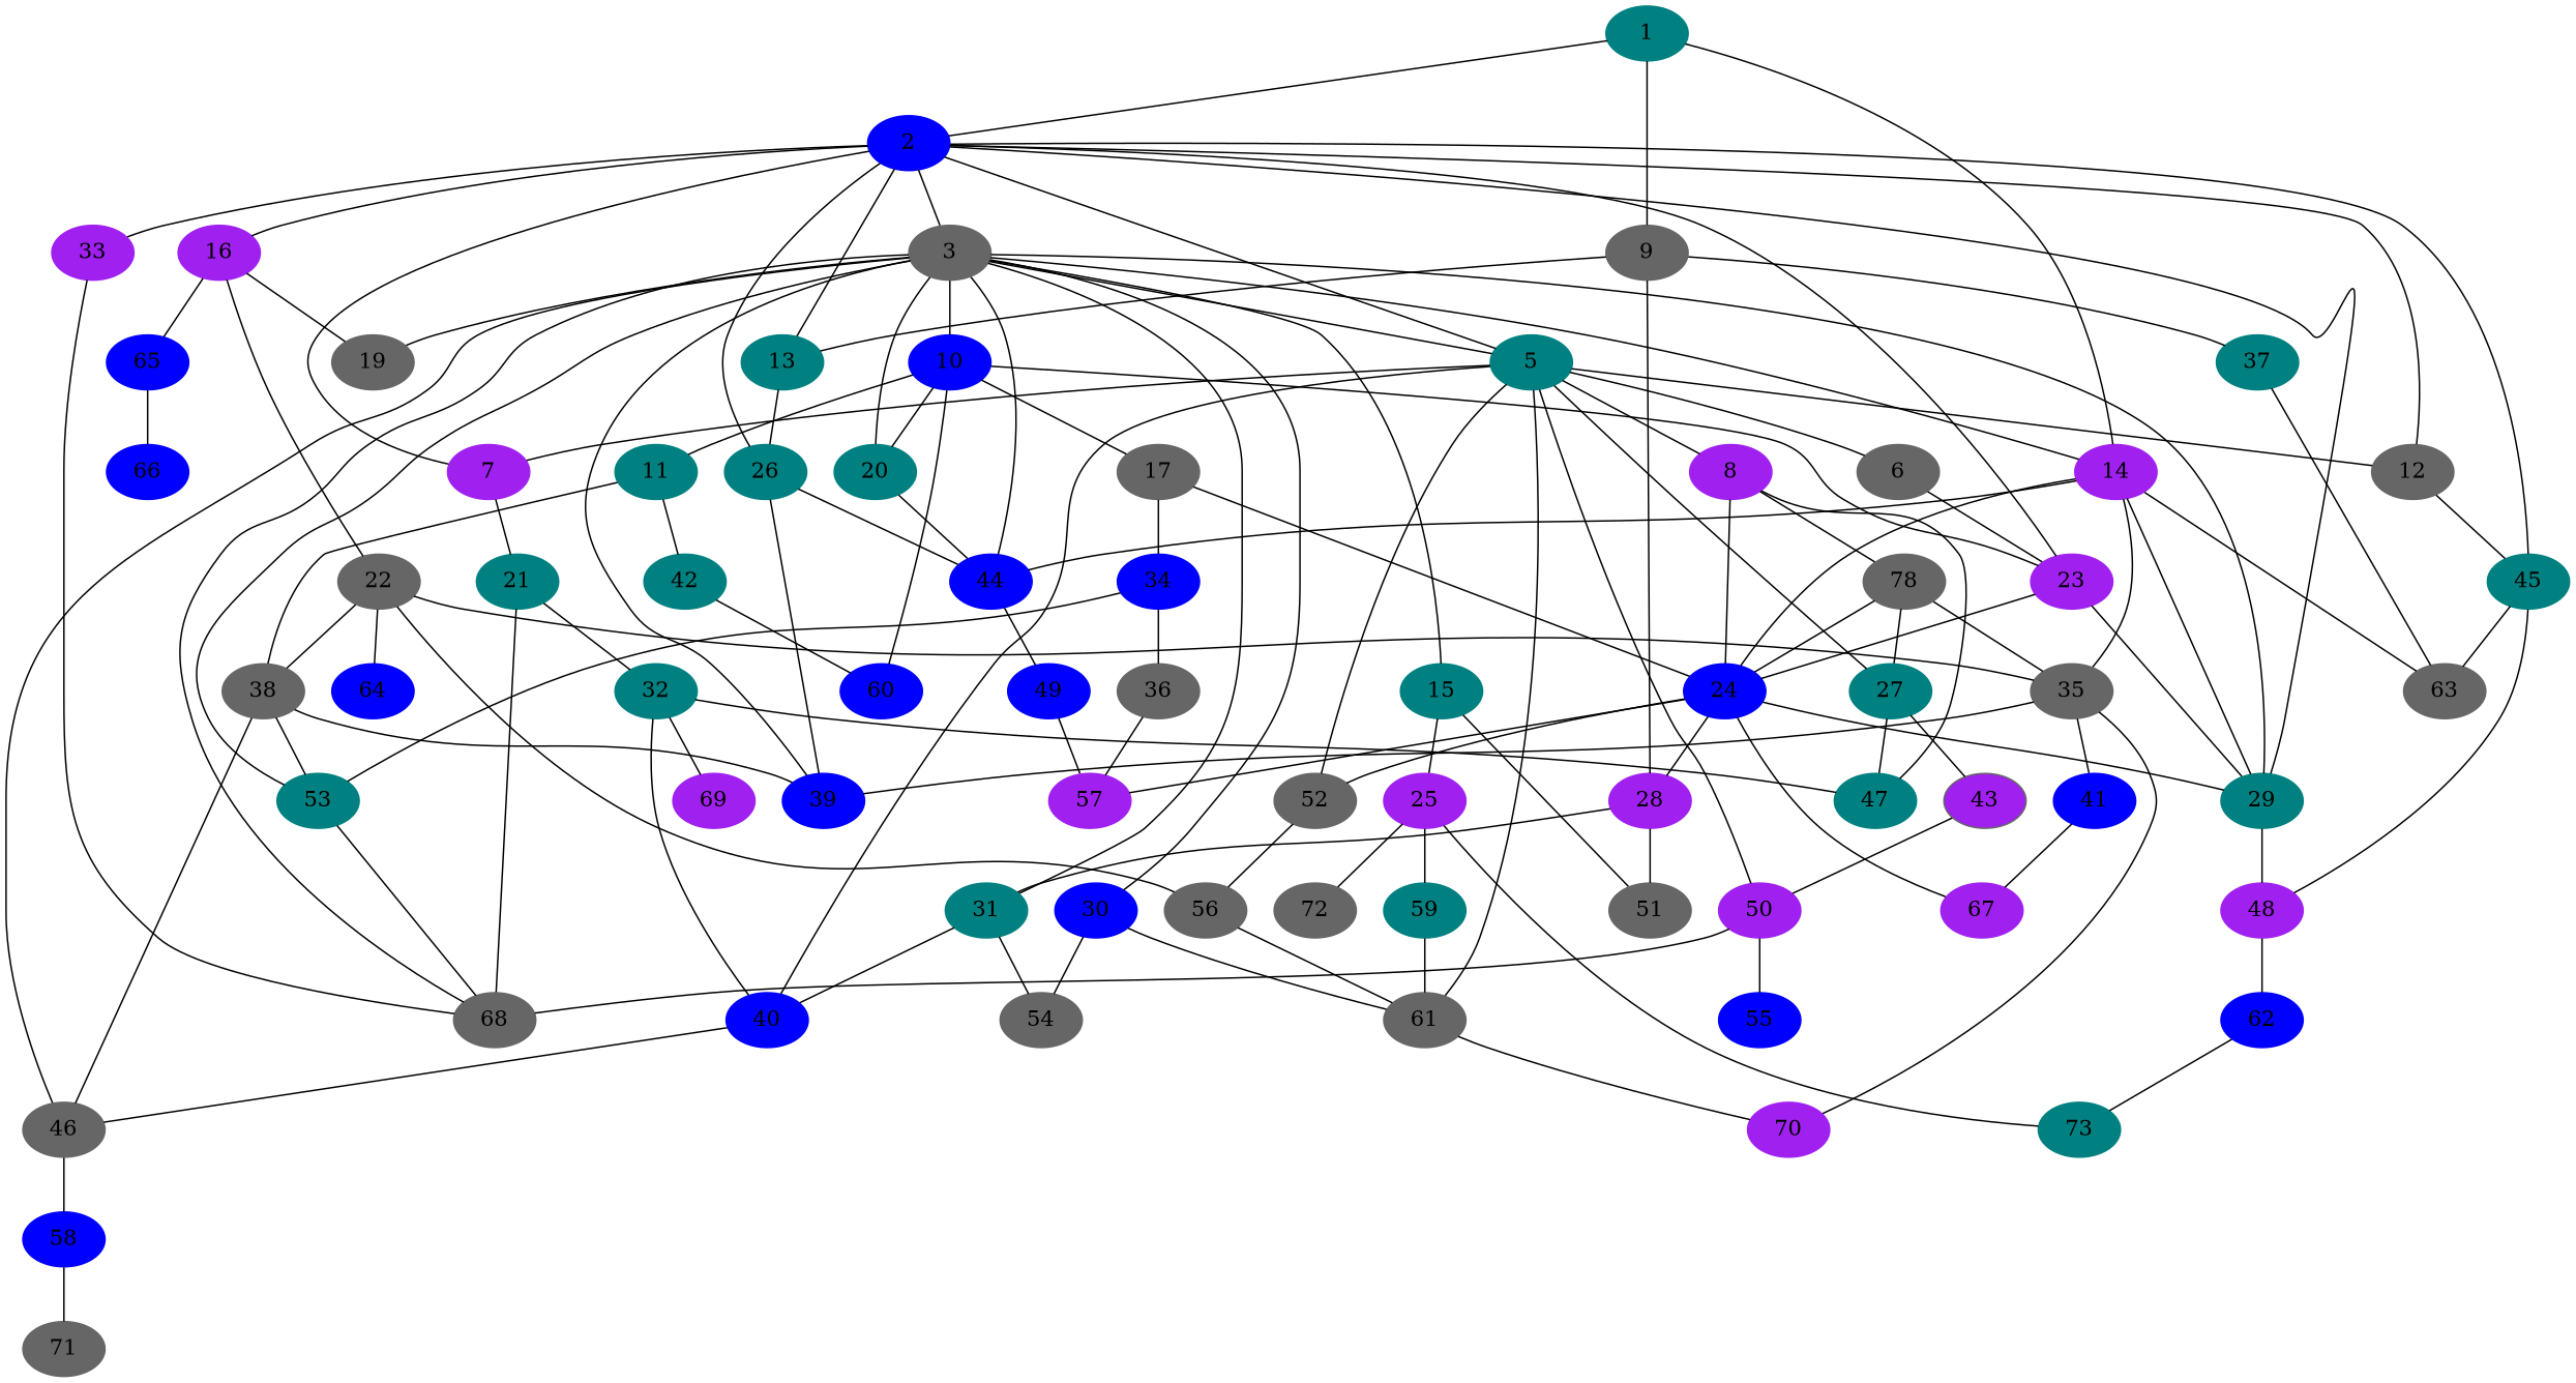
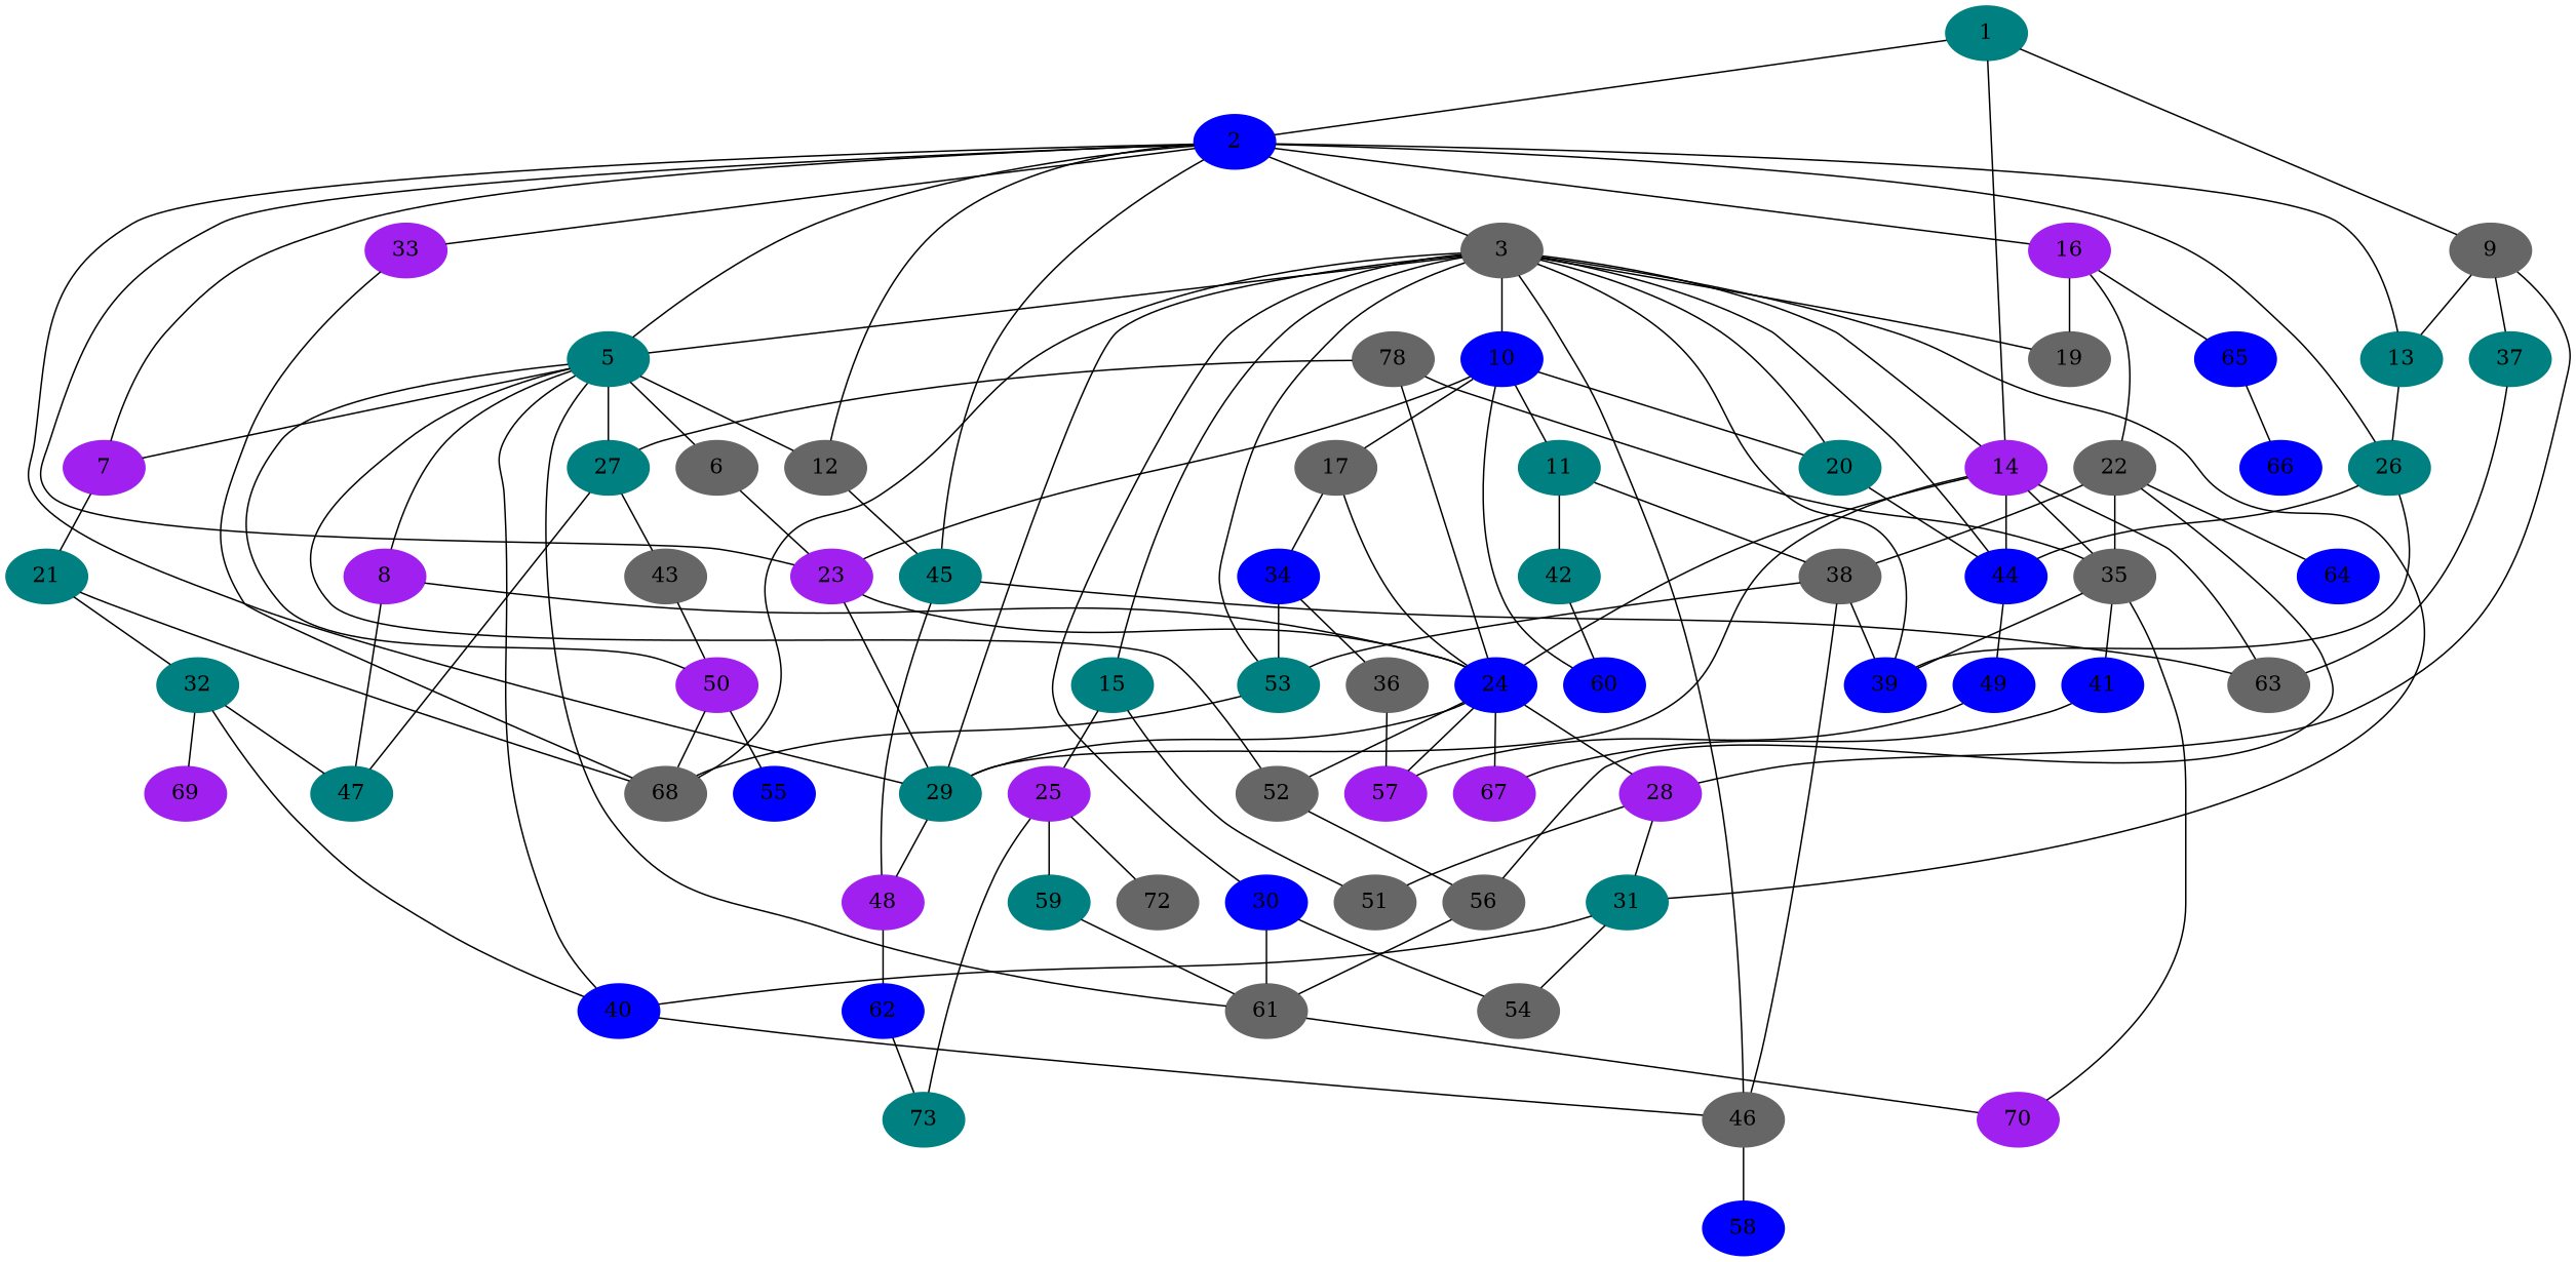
  graph {
    node [color=gray40 style=filled]
    edge [weight=1.0]
    1 [color=teal]
    2 [color=blue]
    9
    14 [color=purple]
    3
    5 [color=teal]
    7 [color=purple]
    12
    13 [color=teal]
    16 [color=purple]
    23 [color=purple]
    26 [color=teal]
    29 [color=teal]
    33 [color=purple]
    45 [color=teal]
    28 [color=purple]
    37 [color=teal]
    44 [color=blue]
    24 [color=blue]
    35
    63
    10 [color=blue]
    15 [color=teal]
    19
    20 [color=teal]
    30 [color=blue]
    31 [color=teal]
    39 [color=blue]
    46
    53 [color=teal]
    68
    61
    6
    8 [color=purple]
    27 [color=teal]
    40 [color=blue]
    50 [color=purple]
    52
    21 [color=teal]
    22
    65 [color=blue]
    48 [color=purple]
    11 [color=teal]
    17
    60 [color=blue]
    25 [color=purple]
    51
    54
    49 [color=blue]
    58 [color=blue]
    70 [color=purple]
    n52 [label=78]
    47 [color=teal]
-   43 [fillcolor=purple]
+   43
    55 [color=blue]
    56
    32 [color=teal]
    57 [color=purple]
    67 [color=purple]
    38
    42 [color=teal]
    34 [color=blue]
    41 [color=blue]
    59 [color=teal]
    72
    73 [color=teal]
    64 [color=blue]
    66 [color=blue]
    36
    69 [color=purple]
    62 [color=blue]
-   71
    1 -- 2
    1 -- 9
    1 -- 14
    2 -- 3
    2 -- 5
    2 -- 7
    2 -- 12
    2 -- 13
    2 -- 16 [weight=2.0]
    2 -- 23
    2 -- 26 [weight=2.0]
    2 -- 29
    2 -- 33
    2 -- 45
    9 -- 13
    9 -- 28
    9 -- 37
    14 -- 29
    14 -- 44
    14 -- 24
    14 -- 35
    14 -- 63
    3 -- 14
    3 -- 5
    3 -- 29
    3 -- 44
    3 -- 10 [weight=2.0]
    3 -- 15
    3 -- 19
    3 -- 20
    3 -- 30
    3 -- 31
    3 -- 39
    3 -- 46
    3 -- 53
    3 -- 68
    5 -- 7
    5 -- 12
    5 -- 61
    5 -- 6 [weight=3.0]
    5 -- 8
    5 -- 27
    5 -- 40
    5 -- 50
    5 -- 52
    7 -- 21
    12 -- 45
    13 -- 26
    16 -- 19
    16 -- 22
    16 -- 65
    23 -- 29
    23 -- 24
    26 -- 44 [weight=2.0]
    26 -- 39
    29 -- 48
    33 -- 68
    45 -- 63
    45 -- 48
    28 -- 31
    28 -- 51
    37 -- 63
    44 -- 49
    24 -- 29
    24 -- 28 [weight=2.0]
    24 -- 52
    24 -- 57
    24 -- 67
    35 -- 39
    35 -- 70
    35 -- 41
    10 -- 23
    10 -- 20
    10 -- 11
    10 -- 17
    10 -- 60
    15 -- 25
    15 -- 51
    20 -- 44
    30 -- 61
    30 -- 54
    31 -- 40
    31 -- 54
    46 -- 58
    53 -- 68
    61 -- 70
    6 -- 23
    8 -- 24
-   8 -- n52
    8 -- 47
    27 -- 47
    27 -- 43
    40 -- 46
    50 -- 68 [weight=2.0]
    50 -- 55
    52 -- 56
    21 -- 68
    21 -- 32
    22 -- 35
    22 -- 56
    22 -- 38
    22 -- 64
    65 -- 66
    48 -- 62
    11 -- 38
    11 -- 42 [weight=2.0]
    17 -- 24
    17 -- 34
    25 -- 59
    25 -- 72
    25 -- 73
    49 -- 57
-   58 -- 71
    n52 -- 24
    n52 -- 35
    n52 -- 27
    43 -- 50
    56 -- 61
    32 -- 40
    32 -- 47
    32 -- 69
    38 -- 39
    38 -- 46
    38 -- 53
    42 -- 60
    34 -- 53
    34 -- 36
    41 -- 67
    59 -- 61
    36 -- 57
    62 -- 73
  }
